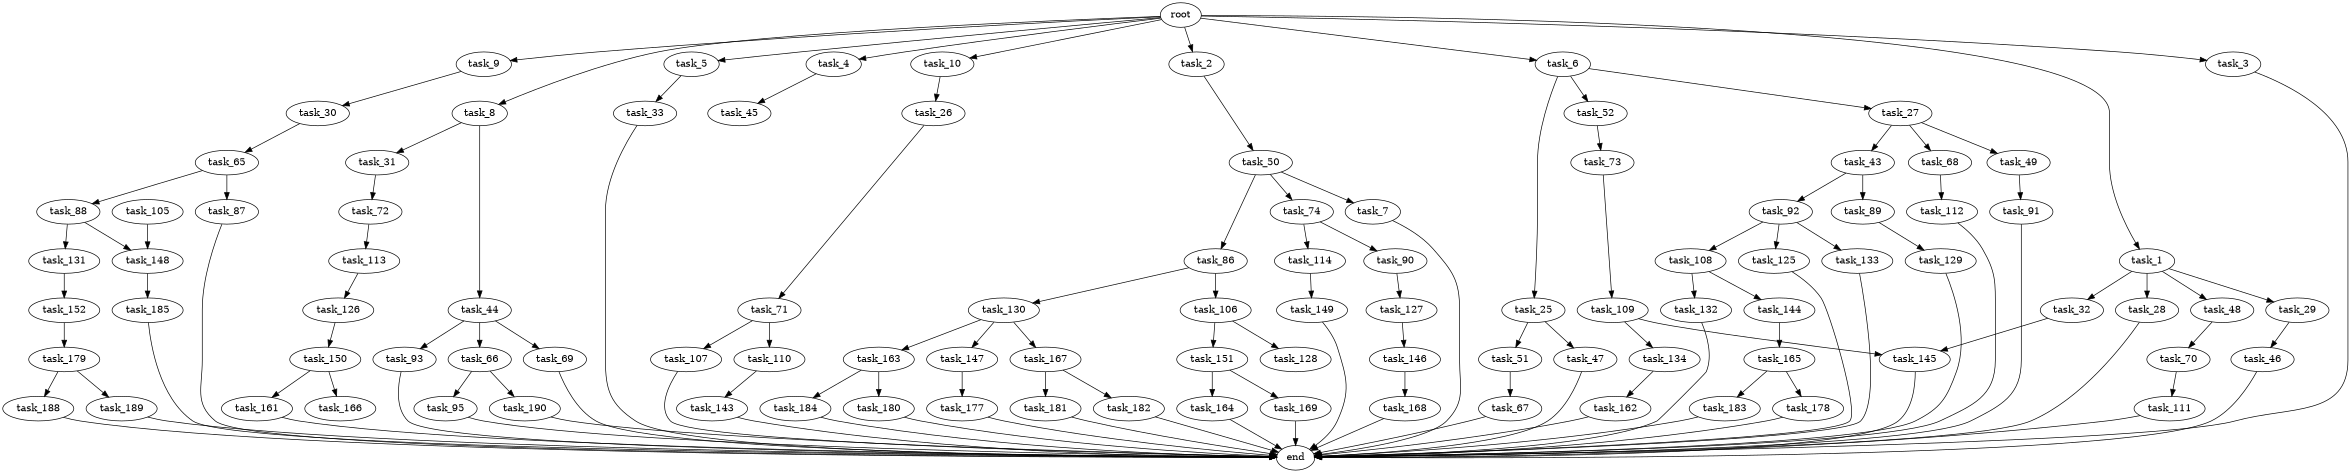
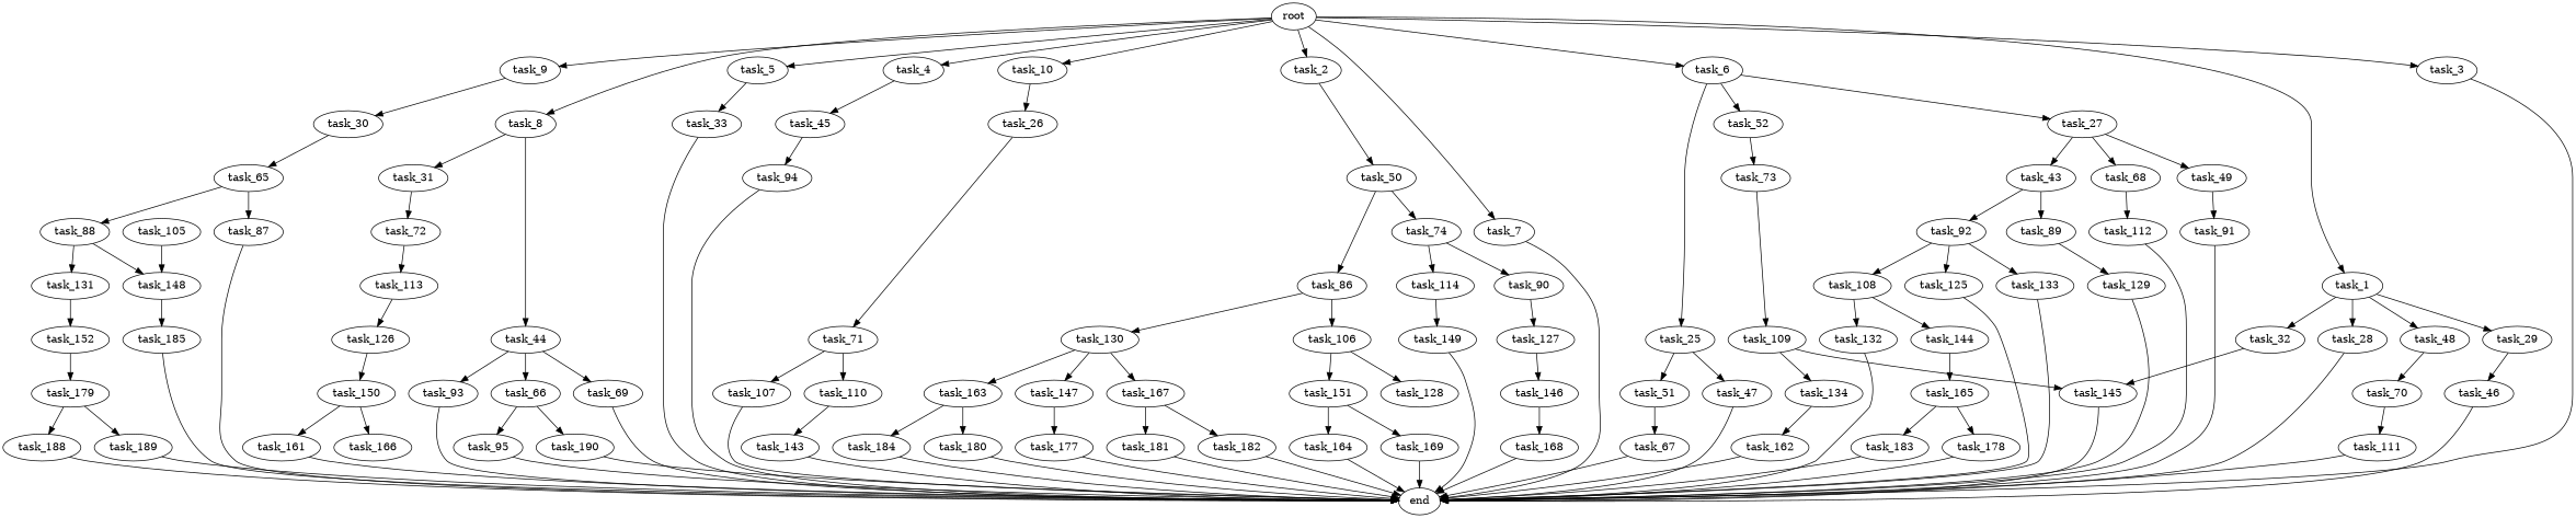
  digraph {
    task_129
    end
    task_27
    task_68
    task_43
    task_49
    task_112
    task_92
    task_89
    task_91
    task_149
    task_50
    task_74
    task_86
    task_90
    task_114
    task_106
    task_130
    task_127
    task_185
    task_66
    task_95
    task_190
    task_5
    task_33
    task_4
    task_45
+   task_94
    task_151
    task_169
    task_164
    task_147
    task_177
    task_146
    task_31
    task_72
    task_113
    task_143
    task_26
    task_71
    task_107
    task_110
    task_51
    task_67
    task_28
    task_88
    task_131
    task_148
    task_105
    task_152
    task_9
    task_30
    task_65
    task_44
    task_69
    task_93
    task_132
    task_8
    task_128
    task_167
    task_163
    task_181
    task_182
    task_179
    task_188
    task_189
    task_133
    task_150
    task_166
    task_161
    task_180
    task_168
    task_52
    task_73
    task_109
    task_134
    task_162
    task_6
    task_25
    task_47
    task_3
    task_111
    task_125
    task_144
    task_165
    task_178
    task_183
    task_70
    task_126
    task_145
    task_184
    task_87
    task_48
    task_46
    task_32
    task_2
    task_1
    task_29
    task_108
    task_10
    task_7
    root
    task_129 -> end
    task_27 -> task_68
    task_27 -> task_43
    task_27 -> task_49
    task_68 -> task_112
    task_43 -> task_92
    task_43 -> task_89
    task_49 -> task_91
    task_112 -> end
    task_92 -> task_133
    task_92 -> task_125
    task_92 -> task_108
    task_89 -> task_129
    task_91 -> end
    task_149 -> end
    task_50 -> task_74
    task_50 -> task_86
    task_74 -> task_90
    task_74 -> task_114
    task_86 -> task_106
    task_86 -> task_130
    task_90 -> task_127
    task_114 -> task_149
    task_106 -> task_151
    task_106 -> task_128
    task_130 -> task_147
    task_130 -> task_167
    task_130 -> task_163
    task_127 -> task_146
    task_185 -> end
    task_66 -> task_95
    task_66 -> task_190
    task_95 -> end
    task_190 -> end
    task_5 -> task_33
    task_33 -> end
    task_4 -> task_45
+   task_45 -> task_94
+   task_94 -> end
    task_151 -> task_169
    task_151 -> task_164
    task_169 -> end
    task_164 -> end
    task_147 -> task_177
    task_177 -> end
    task_146 -> task_168
    task_31 -> task_72
    task_72 -> task_113
    task_113 -> task_126
    task_143 -> end
    task_26 -> task_71
    task_71 -> task_107
    task_71 -> task_110
    task_107 -> end
    task_110 -> task_143
    task_51 -> task_67
    task_67 -> end
    task_28 -> end
    task_88 -> task_131
    task_88 -> task_148
    task_131 -> task_152
    task_148 -> task_185
    task_105 -> task_148
    task_152 -> task_179
    task_9 -> task_30
    task_30 -> task_65
    task_65 -> task_88
    task_65 -> task_87
    task_44 -> task_66
    task_44 -> task_69
    task_44 -> task_93
    task_69 -> end
    task_93 -> end
    task_132 -> end
    task_8 -> task_31
    task_8 -> task_44
    task_167 -> task_181
    task_167 -> task_182
    task_163 -> task_180
    task_163 -> task_184
    task_181 -> end
    task_182 -> end
    task_179 -> task_188
    task_179 -> task_189
    task_188 -> end
    task_189 -> end
    task_133 -> end
    task_150 -> task_166
    task_150 -> task_161
    task_161 -> end
    task_180 -> end
    task_168 -> end
    task_52 -> task_73
    task_73 -> task_109
    task_109 -> task_134
    task_109 -> task_145
    task_134 -> task_162
    task_162 -> end
    task_6 -> task_27
    task_6 -> task_52
    task_6 -> task_25
    task_25 -> task_51
    task_25 -> task_47
    task_47 -> end
    task_3 -> end
    task_111 -> end
    task_125 -> end
    task_144 -> task_165
    task_165 -> task_178
    task_165 -> task_183
    task_178 -> end
    task_183 -> end
    task_70 -> task_111
    task_126 -> task_150
    task_145 -> end
    task_184 -> end
    task_87 -> end
    task_48 -> task_70
    task_46 -> end
    task_32 -> task_145
    task_2 -> task_50
    task_1 -> task_28
    task_1 -> task_48
    task_1 -> task_32
    task_1 -> task_29
    task_29 -> task_46
    task_108 -> task_132
    task_108 -> task_144
    task_10 -> task_26
    task_7 -> end
    root -> task_5
    root -> task_4
    root -> task_9
    root -> task_8
    root -> task_6
    root -> task_3
    root -> task_2
    root -> task_1
    root -> task_10
-   task_50 -> task_7
+   root -> task_7
  }
